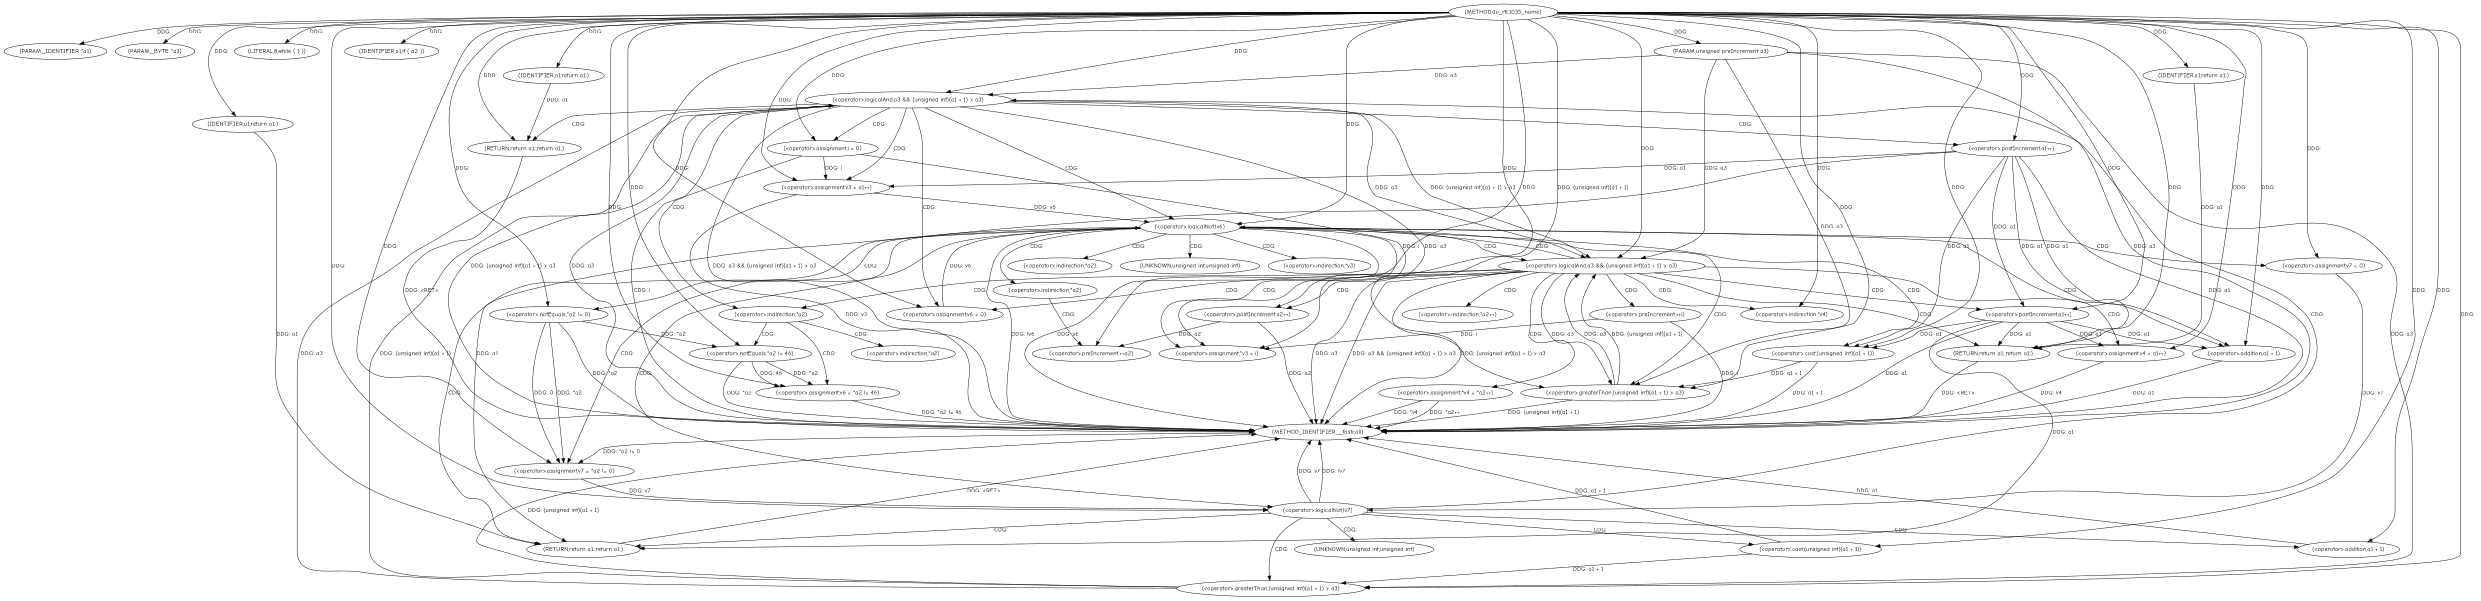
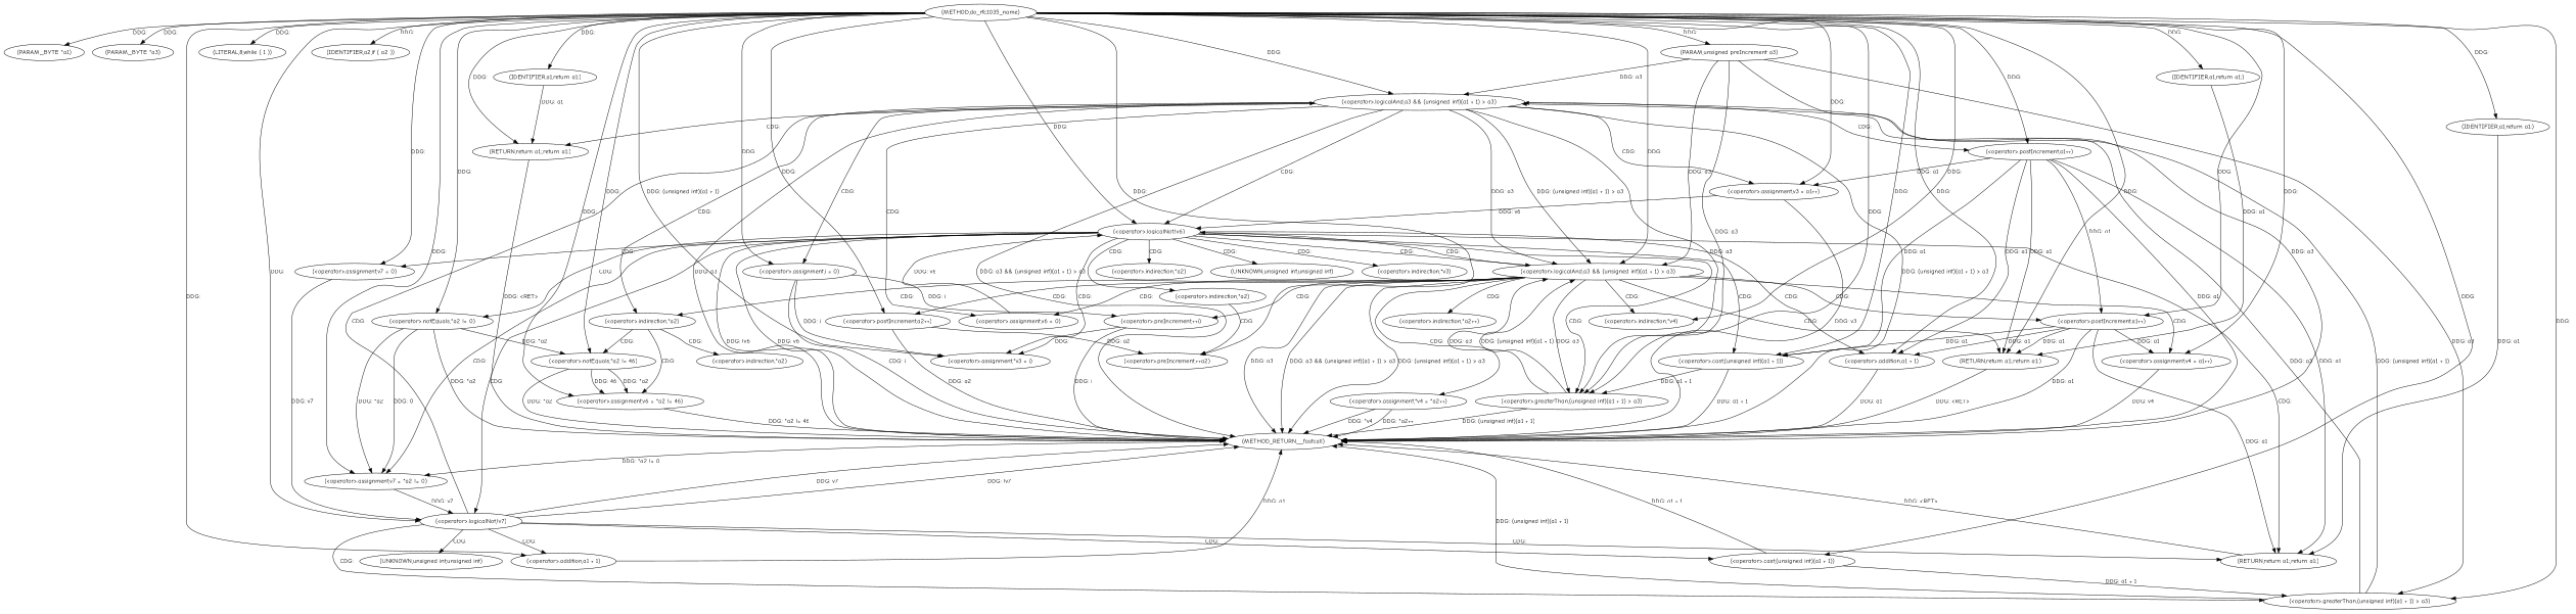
  digraph {
    fontname="Comic Neue"
    node [fontname="Comic Neue"]
    edge [fontname="Comic Neue"]
    n1 [label="(METHOD,do_rfc1035_name)"]
-   n2 [label="(PARAM,_IDENTIFIER *a1)"]
+   n2 [label="(PARAM,_BYTE *a1)"]
    n3 [label="(PARAM,_BYTE *a3)"]
    n4 [label="(PARAM,unsigned preIncrement a3)"]
    n5 [label="(LITERAL,8,while ( 1 ))"]
    n6 [label="(<operator>.assignment,v7 = 0)"]
-   n7 [label="(IDENTIFIER,a1,if ( a2 ))"]
+   n7 [label="(IDENTIFIER,a2,if ( a2 ))"]
    n8 [label="(<operator>.assignment,v7 = *a2 != 0)"]
    n9 [label="(<operator>.notEquals,*a2 != 0)"]
    n10 [label="(<operator>.logicalNot,!v7)"]
    n11 [label="(<operator>.logicalAnd,a3 && (unsigned int)(a1 + 1) > a3)"]
    n12 [label="(<operator>.greaterThan,(unsigned int)(a1 + 1) > a3)"]
    n13 [label="(<operator>.cast,(unsigned int)(a1 + 1))"]
    n14 [label="(<operator>.addition,a1 + 1)"]
    n15 [label="(RETURN,return a1;,return a1;)"]
    n16 [label="(IDENTIFIER,a1,return a1;)"]
    n17 [label="(<operator>.assignment,v3 = a1++)"]
    n18 [label="(<operator>.postIncrement,a1++)"]
    n19 [label="(<operator>.assignment,i = 0)"]
    n20 [label="(<operator>.assignment,v6 = 0)"]
    n21 [label="(<operator>.assignment,v6 = *a2 != 46)"]
    n22 [label="(<operator>.notEquals,*a2 != 46)"]
    n23 [label="(<operator>.logicalNot,!v6)"]
    n24 [label="(<operator>.logicalAnd,a3 && (unsigned int)(a1 + 1) > a3)"]
    n25 [label="(<operator>.greaterThan,(unsigned int)(a1 + 1) > a3)"]
    n26 [label="(<operator>.cast,(unsigned int)(a1 + 1))"]
    n27 [label="(<operator>.addition,a1 + 1)"]
    n28 [label="(RETURN,return a1;,return a1;)"]
    n29 [label="(IDENTIFIER,a1,return a1;)"]
    n30 [label="(<operator>.assignment,v4 = a1++)"]
    n31 [label="(<operator>.postIncrement,a1++)"]
    n32 [label="(<operator>.postIncrement,a2++)"]
    n33 [label="(<operator>.assignment,*v3 = i)"]
    n34 [label="(<operator>.preIncrement,++a2)"]
    n35 [label="(IDENTIFIER,a1,return a1;)"]
    n36 [label="(<operator>.indirection,*v4)"]
-   n37 [label="(METHOD_IDENTIFIER,__fastcall)"]
+   n37 [label="(METHOD_RETURN,__fastcall)"]
    n38 [label="(RETURN,return a1;,return a1;)"]
    n39 [label="(UNKNOWN,unsigned int,unsigned int)"]
    n40 [label="(<operator>.indirection,*a2)"]
    n41 [label="(<operator>.preIncrement,++i)"]
    n42 [label="(<operator>.indirection,*a2)"]
    n43 [label="(UNKNOWN,unsigned int,unsigned int)"]
    n44 [label="(<operator>.indirection,*v3)"]
    n45 [label="(<operator>.indirection,*a2)"]
    n46 [label="(<operator>.assignment,*v4 = *a2++)"]
    n47 [label="(<operator>.indirection,*a2++)"]
    n48 [label="(<operator>.indirection,*a2)"]
    n1 -> n2 [label="DDG: "]
    n1 -> n3 [label="DDG: "]
    n1 -> n4 [label="DDG: "]
    n1 -> n5 [label="DDG: "]
    n1 -> n6 [label="DDG: "]
    n1 -> n7 [label="DDG: "]
    n1 -> n8 [label="DDG: "]
    n1 -> n9 [label="DDG: "]
    n1 -> n10 [label="DDG: "]
    n1 -> n11 [label="DDG: "]
    n1 -> n12 [label="DDG: "]
    n1 -> n13 [label="DDG: "]
    n1 -> n14 [label="DDG: "]
    n1 -> n15 [label="DDG: "]
    n1 -> n16 [label="DDG: "]
    n1 -> n17 [label="DDG: "]
    n1 -> n18 [label="DDG: "]
    n1 -> n19 [label="DDG: "]
-   n1 -> n20 [label="DDG: "]
    n1 -> n21 [label="DDG: "]
    n1 -> n22 [label="DDG: "]
    n1 -> n23 [label="DDG: "]
    n1 -> n24 [label="DDG: "]
    n1 -> n25 [label="DDG: "]
    n1 -> n26 [label="DDG: "]
    n1 -> n27 [label="DDG: "]
    n1 -> n28 [label="DDG: "]
    n1 -> n29 [label="DDG: "]
    n1 -> n30 [label="DDG: "]
    n1 -> n31 [label="DDG: "]
    n1 -> n32 [label="DDG: "]
    n1 -> n33 [label="DDG: (unsigned int)(a1 + 1)"]
    n1 -> n34 [label="DDG: "]
    n1 -> n35 [label="DDG: "]
    n1 -> n36 [label="DDG: "]
    n4 -> n11 [label="DDG: a3"]
    n4 -> n12 [label="DDG: a3"]
    n4 -> n24 [label="DDG: a3"]
    n4 -> n25 [label="DDG: a3"]
    n4 -> n37 [label="DDG: a3"]
    n6 -> n10 [label="DDG: v7"]
    n8 -> n10 [label="DDG: v7"]
    n9 -> n8 [label="DDG: *a2"]
    n9 -> n8 [label="DDG: 0"]
    n9 -> n22 [label="DDG: *a2"]
    n9 -> n37 [label="DDG: *a2"]
    n10 -> n11 [label="CDG: "]
    n10 -> n12 [label="CDG: "]
    n10 -> n13 [label="CDG: "]
    n10 -> n14 [label="CDG: "]
    n10 -> n37 [label="DDG: !v7"]
    n10 -> n37 [label="DDG: v7"]
    n10 -> n38 [label="CDG: "]
    n10 -> n39 [label="CDG: "]
    n11 -> n15 [label="CDG: "]
    n11 -> n17 [label="CDG: "]
    n11 -> n18 [label="CDG: "]
    n11 -> n19 [label="CDG: "]
    n11 -> n20 [label="CDG: "]
    n11 -> n23 [label="CDG: "]
    n11 -> n24 [label="DDG: a3"]
    n11 -> n24 [label="DDG: (unsigned int)(a1 + 1) > a3"]
    n11 -> n25 [label="DDG: a3"]
    n11 -> n37 [label="DDG: (unsigned int)(a1 + 1) > a3"]
    n11 -> n37 [label="DDG: a3"]
    n11 -> n37 [label="DDG: a3 && (unsigned int)(a1 + 1) > a3"]
    n11 -> n40 [label="CDG: "]
    n12 -> n11 [label="DDG: a3"]
    n12 -> n11 [label="DDG: (unsigned int)(a1 + 1)"]
    n12 -> n37 [label="DDG: (unsigned int)(a1 + 1)"]
    n13 -> n12 [label="DDG: a1 + 1"]
    n13 -> n37 [label="DDG: a1 + 1"]
    n14 -> n37 [label="DDG: a1"]
    n15 -> n37 [label="DDG: <RET>"]
    n16 -> n15 [label="DDG: a1"]
    n17 -> n23 [label="DDG: v6"]
    n17 -> n37 [label="DDG: v3"]
    n18 -> n17 [label="DDG: a1"]
    n18 -> n26 [label="DDG: a1"]
    n18 -> n27 [label="DDG: a1"]
    n18 -> n28 [label="DDG: a1"]
    n18 -> n31 [label="DDG: a1"]
    n18 -> n37 [label="DDG: a1"]
    n18 -> n38 [label="DDG: a1"]
    n19 -> n33 [label="DDG: i"]
    n19 -> n37 [label="CDG: i"]
-   n19 -> n17 [label="DDG: i"]
+   n19 -> n41 [label="DDG: i"]
    n20 -> n23 [label="DDG: v6"]
    n21 -> n37 [label="DDG: *a2 != 46"]
    n22 -> n21 [label="DDG: *a2"]
    n22 -> n21 [label="DDG: 46"]
    n22 -> n37 [label="DDG: *a2"]
    n23 -> n6 [label="CDG: "]
    n23 -> n8 [label="CDG: "]
    n23 -> n9 [label="CDG: "]
    n23 -> n10 [label="CDG: "]
    n23 -> n24 [label="CDG: "]
    n23 -> n25 [label="CDG: "]
    n23 -> n26 [label="CDG: "]
    n23 -> n27 [label="CDG: "]
    n23 -> n33 [label="CDG: "]
    n23 -> n37 [label="DDG: !v6"]
    n23 -> n37 [label="DDG: v6"]
    n23 -> n38 [label="CDG: "]
    n23 -> n42 [label="CDG: "]
    n23 -> n43 [label="CDG: "]
    n23 -> n44 [label="CDG: "]
    n23 -> n45 [label="CDG: "]
    n24 -> n20 [label="CDG: "]
    n24 -> n23 [label="CDG: "]
    n24 -> n25 [label="DDG: a3"]
    n24 -> n28 [label="CDG: "]
    n24 -> n30 [label="CDG: "]
    n24 -> n31 [label="CDG: "]
    n24 -> n32 [label="CDG: "]
    n24 -> n36 [label="CDG: "]
    n24 -> n37 [label="DDG: a3"]
    n24 -> n37 [label="DDG: a3 && (unsigned int)(a1 + 1) > a3"]
    n24 -> n37 [label="DDG: (unsigned int)(a1 + 1) > a3"]
    n24 -> n40 [label="CDG: "]
    n24 -> n41 [label="CDG: "]
    n24 -> n46 [label="CDG: "]
    n24 -> n47 [label="CDG: "]
    n25 -> n24 [label="DDG: a3"]
    n25 -> n24 [label="DDG: (unsigned int)(a1 + 1)"]
    n25 -> n37 [label="DDG: (unsigned int)(a1 + 1)"]
    n26 -> n25 [label="DDG: a1 + 1"]
    n26 -> n37 [label="DDG: a1 + 1"]
    n27 -> n37 [label="DDG: a1"]
    n28 -> n37 [label="DDG: <RET>"]
    n29 -> n28 [label="DDG: a1"]
    n30 -> n37 [label="DDG: v4"]
    n31 -> n26 [label="DDG: a1"]
    n31 -> n27 [label="DDG: a1"]
    n31 -> n28 [label="DDG: a1"]
    n31 -> n30 [label="DDG: a1"]
    n31 -> n37 [label="DDG: a1"]
    n31 -> n38 [label="DDG: a1"]
    n32 -> n34 [label="DDG: a2"]
    n32 -> n37 [label="DDG: a2"]
    n35 -> n38 [label="DDG: a1"]
    n37 -> n8 [label="DDG: *a2 != 0"]
    n38 -> n37 [label="DDG: <RET>"]
    n40 -> n21 [label="CDG: "]
    n40 -> n22 [label="CDG: "]
    n40 -> n48 [label="CDG: "]
    n41 -> n33 [label="DDG: i"]
    n41 -> n37 [label="DDG: i"]
    n45 -> n34 [label="CDG: "]
    n46 -> n37 [label="DDG: *v4"]
    n46 -> n37 [label="DDG: *a2++"]
  }
